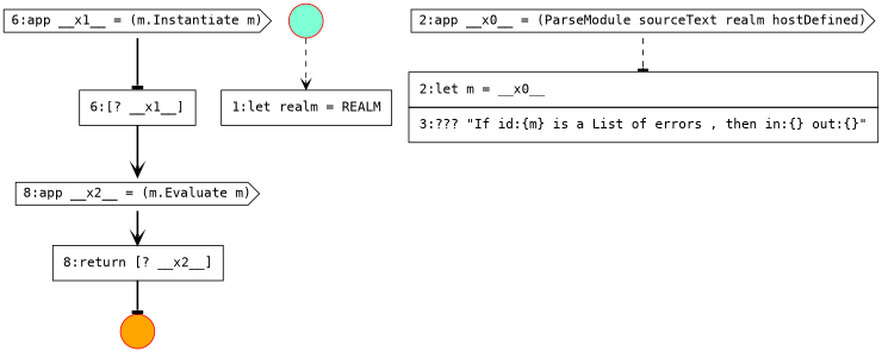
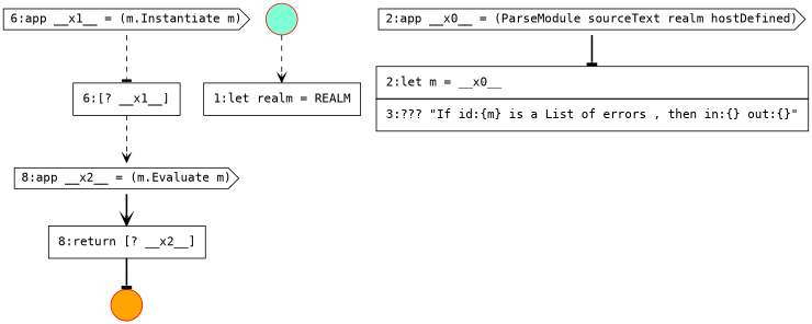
  digraph {
    fontname="DejaVu Sans Mono"
    node [color=black fillcolor=white fontname="DejaVu Sans Mono" shape=none style=filled]
    edge [arrowhead=tee color=black fontname="DejaVu Sans Mono" style=bold]
    n1 [label=<<font color="black">6:app __x1__ = (m.Instantiate m)</font>> shape=cds]
    n2 [label=<<font color="black">     <table border="0" cellborder="1" cellspacing="0" cellpadding="10">       <tr><td align="left">6:[? __x1__]</td></tr>     </table>   </font>> margin=0]
    n3 [label=<<font color="black">8:app __x2__ = (m.Evaluate m)</font>> shape=cds]
    n4 [color=red fillcolor=orange label=" " shape=circle]
    n5 [color=red fillcolor=aquamarine label=" " shape=circle]
    n6 [label=<<font color="black">     <table border="0" cellborder="1" cellspacing="0" cellpadding="10">       <tr><td align="left">1:let realm = REALM</td></tr>     </table>   </font>> margin=0]
    n7 [label=<<font color="black">     <table border="0" cellborder="1" cellspacing="0" cellpadding="10">       <tr><td align="left">2:let m = __x0__</td></tr>       <tr><td align="left">3:??? &quot;If id:{m} is a List of errors , then in:{} out:{}&quot;</td></tr>     </table>   </font>> margin=0]
    n8 [label=<<font color="black">     <table border="0" cellborder="1" cellspacing="0" cellpadding="10">       <tr><td align="left">8:return [? __x2__]</td></tr>     </table>   </font>> margin=0]
    n9 [label=<<font color="black">2:app __x0__ = (ParseModule sourceText realm hostDefined)</font>> shape=cds]
-   n1 -> n2
-   n2 -> n3 [arrowhead=vee]
+   n1 -> n2 [style=dashed]
+   n2 -> n3 [arrowhead=vee style=dashed]
    n3 -> n8 [arrowhead=vee]
    n5 -> n6 [arrowhead=vee style=dashed]
    n8 -> n4
-   n9 -> n7 [style=dashed]
+   n9 -> n7
  }
